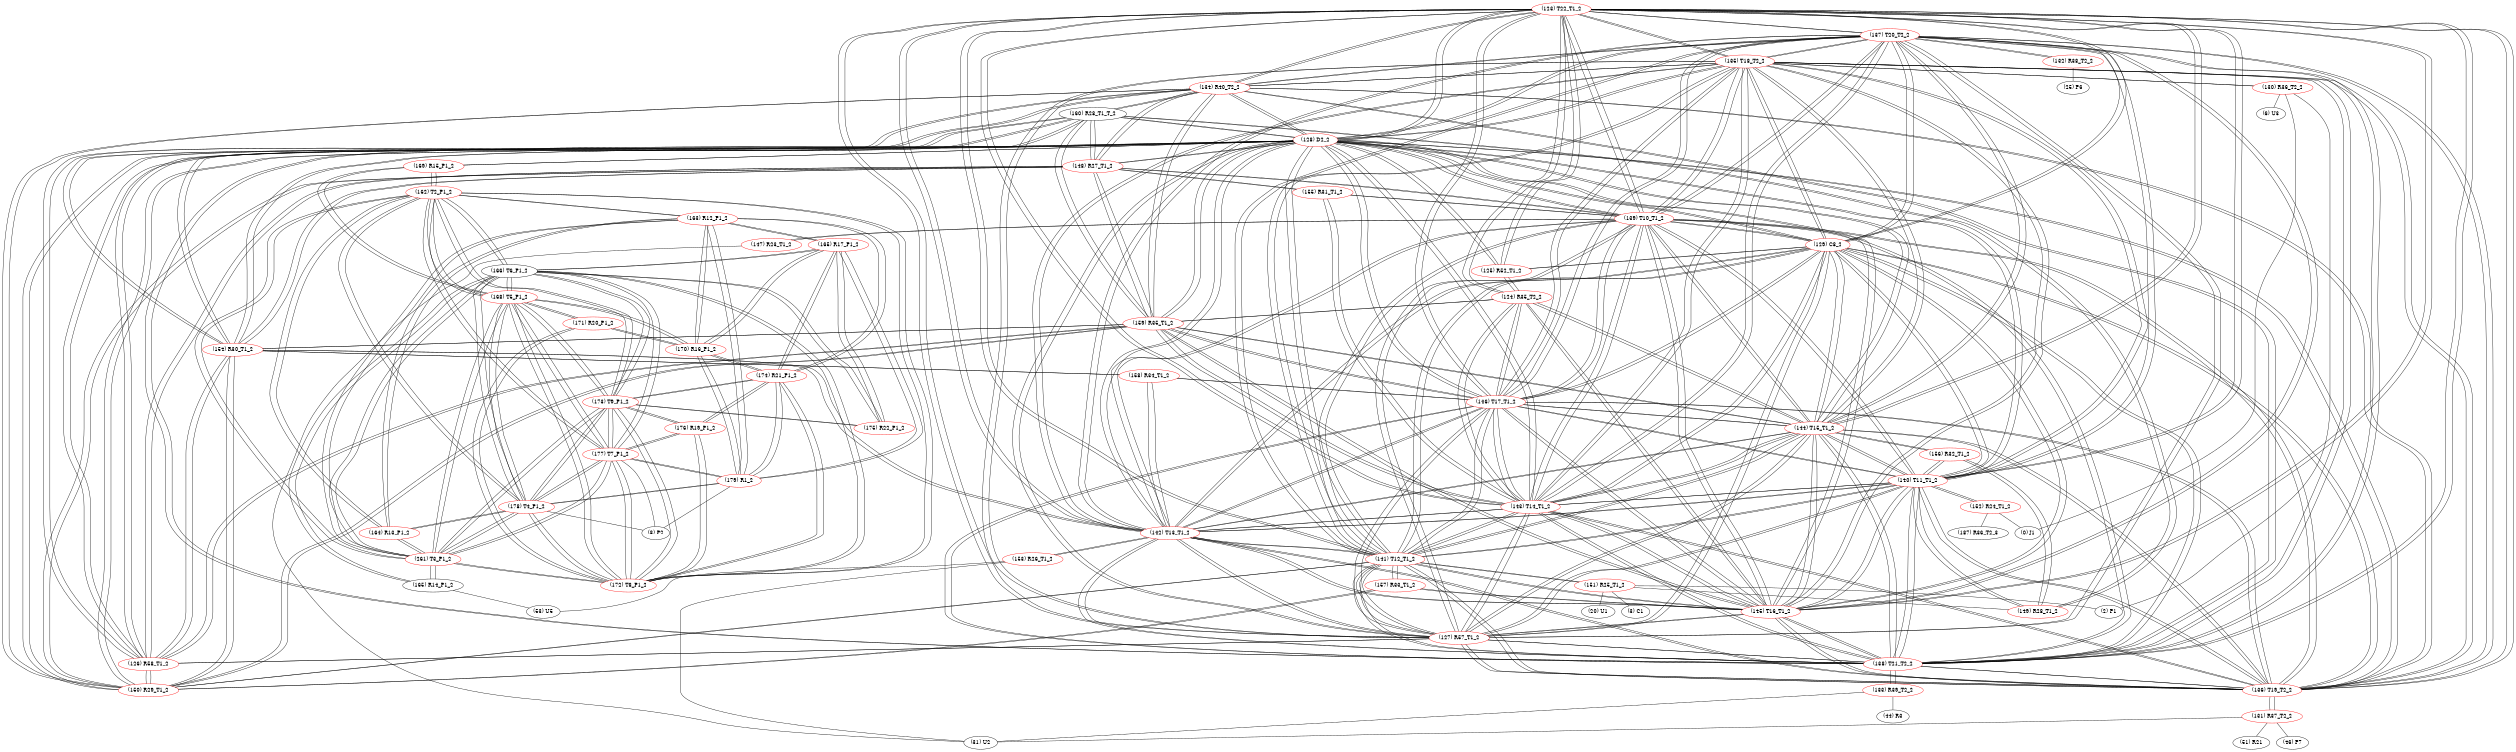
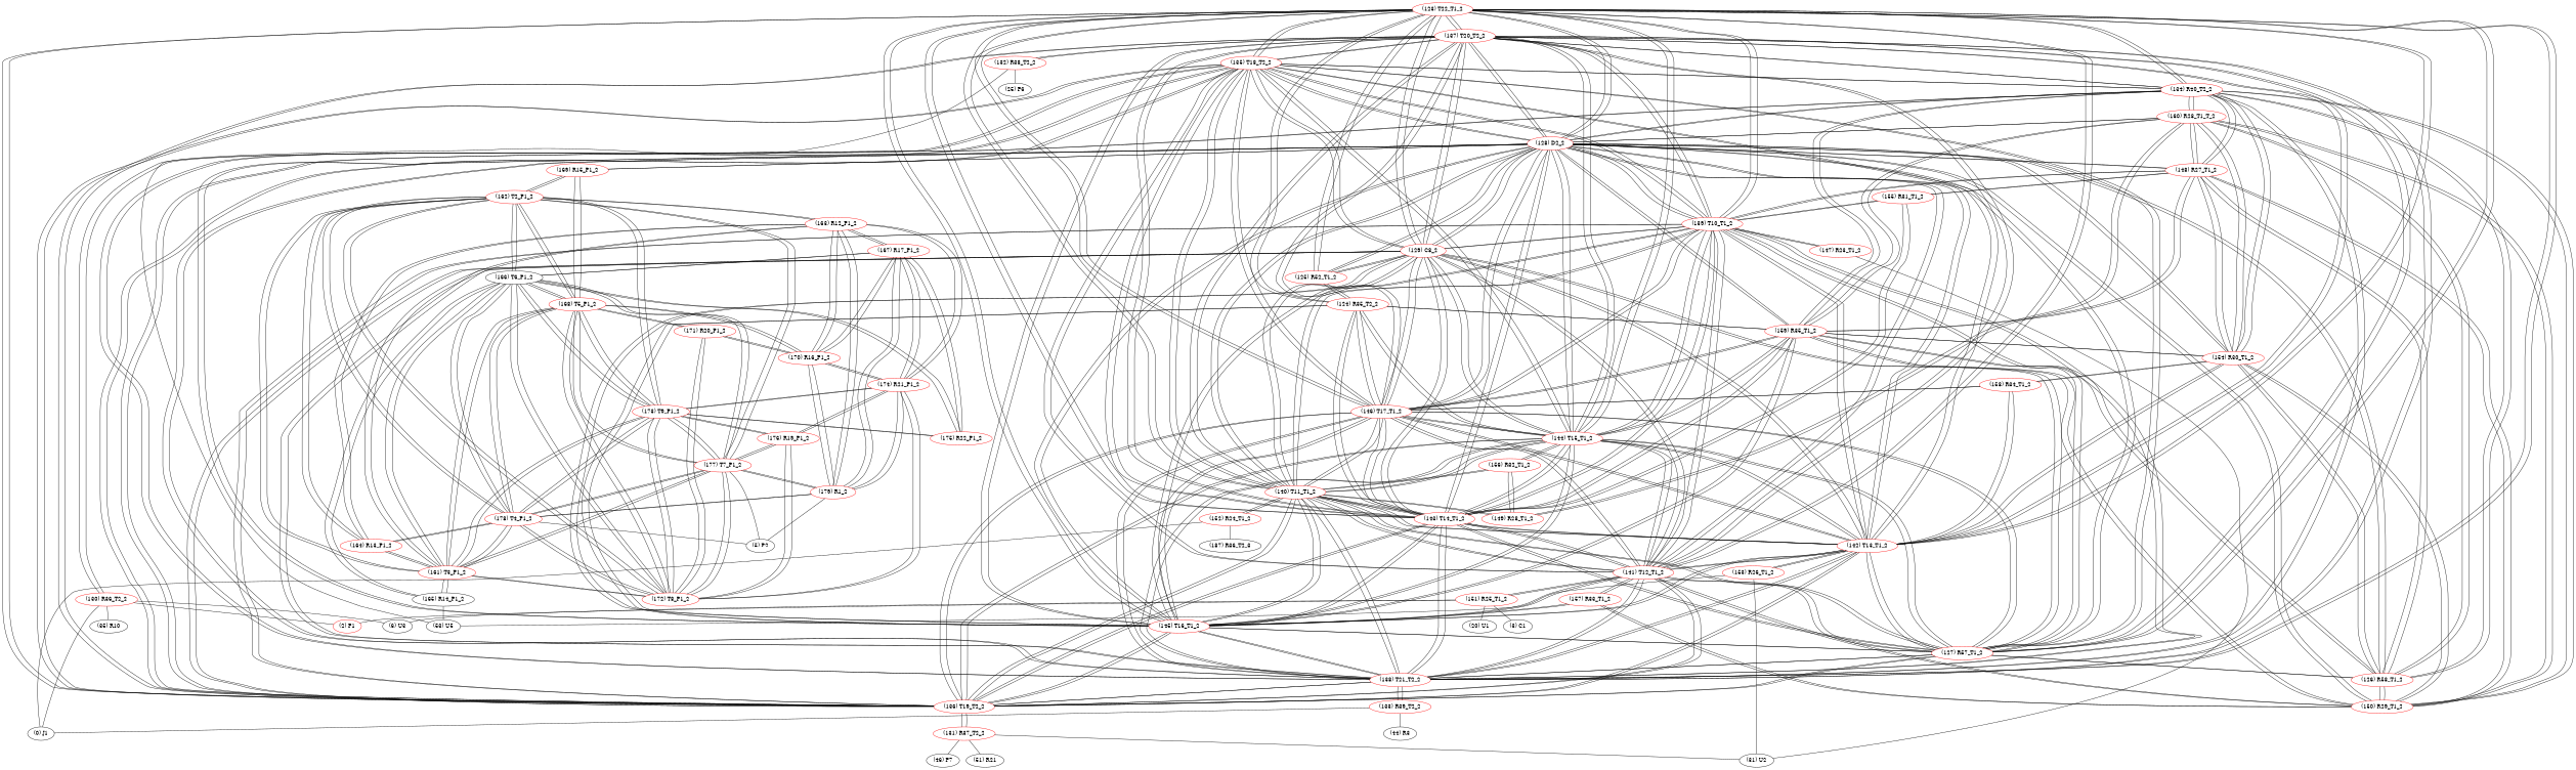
  graph {
    node [color=red]
    n1 [label="(123) T22_T1_2"]
    n2 [label="(137) T20_T2_2"]
    n3 [label="(135) T18_T2_2"]
    n4 [label="(136) T19_T2_2"]
    n5 [label="(138) T21_T2_2"]
    n6 [label="(127) R57_T1_2"]
    n7 [label="(128) D2_2"]
    n8 [label="(140) T11_T1_2"]
    n9 [label="(145) T16_T1_2"]
    n10 [label="(146) T17_T1_2"]
    n11 [label="(139) T10_T1_2"]
    n12 [label="(141) T12_T1_2"]
    n13 [label="(142) T13_T1_2"]
    n14 [label="(143) T14_T1_2"]
    n15 [label="(144) T15_T1_2"]
    n16 [label="(129) C8_2"]
    n17 [label="(134) R40_T2_2"]
    n18 [label="(125) R52_T1_2"]
    n19 [label="(124) R35_T2_2"]
    n20 [label="(132) R38_T2_2"]
    n21 [label="(130) R36_T2_2"]
    n22 [label="(131) R37_T2_2"]
    n23 [label="(133) R39_T2_2"]
    n24 [label="(126) R58_T1_2"]
    n25 [label="(159) R35_T1_2"]
    n26 [label="(150) R29_T1_2"]
    n27 [label="(154) R30_T1_2"]
    n28 [label="(148) R27_T1_2"]
-   n29 [color=black label="(160) R28_T1_T_2"]
+   n29 [label="(160) R28_T1_T_2"]
    n30 [label="(169) R15_P1_2"]
    n31 [label="(152) R24_T1_2"]
    n32 [label="(156) R32_T1_2"]
    n33 [label="(149) R28_T1_2"]
    n34 [label="(157) R33_T1_2"]
    n35 [label="(158) R34_T1_2"]
    n36 [label="(147) R23_T1_2"]
    n37 [label="(155) R31_T1_2"]
    n38 [label="(151) R25_T1_2"]
    n39 [label="(153) R26_T1_2"]
    n40 [label="(25) P6" color=""]
    n41 [label="(53) U5" color=""]
-   n42 [label="(2) P1" color=""]
+   n42 [label="(2) P1"]
    n43 [label="(0) J1" color=""]
    n44 [label="(6) U3" color=""]
+   n45 [label="(35) R10" color=""]
    n46 [label="(46) P7" color=""]
    n47 [label="(31) U2" color=""]
    n48 [label="(51) R21" color=""]
    n49 [label="(44) R3" color=""]
    n50 [label="(168) T5_P1_2"]
    n51 [label="(162) T2_P1_2"]
    n52 [label="(187) R36_T2_3" color=""]
    n53 [label="(20) U1" color=""]
    n54 [label="(3) C1" color=""]
-   n55 [label="(261) T3_P1_2"]
+   n55 [label="(161) T3_P1_2"]
    n56 [label="(178) T4_P1_2"]
    n57 [label="(177) T7_P1_2"]
    n58 [label="(173) T9_P1_2"]
    n59 [label="(172) T8_P1_2"]
    n60 [color=black label="(166) T6_P1_2"]
    n61 [label="(170) R16_P1_2"]
    n62 [label="(171) R20_P1_2"]
    n63 [label="(164) R13_P1_2"]
    n64 [label="(163) R12_P1_2"]
    n65 [color=black label="(165) R14_P1_2"]
    n66 [label="(179) R1_2"]
-   n67 [label="(8) P2" color=""]
+   n67 [label="(5) P2" color=""]
    n68 [label="(176) R19_P1_2"]
    n69 [label="(174) R21_P1_2"]
    n70 [label="(175) R22_P1_2"]
-   n71 [label="(165) R17_P1_2"]
+   n71 [label="(167) R17_P1_2"]
    n1 -- n2
    n1 -- n3
    n1 -- n4
    n1 -- n5
    n1 -- n6
    n1 -- n7
    n1 -- n8
    n1 -- n9
    n1 -- n10
    n1 -- n11
    n1 -- n12
    n1 -- n13
    n1 -- n14
    n1 -- n15
    n1 -- n16
    n1 -- n17
    n1 -- n18
    n1 -- n19
    n2 -- n1
    n2 -- n3
    n2 -- n4
    n2 -- n5
    n2 -- n6
    n2 -- n7
    n2 -- n8
    n2 -- n9
    n2 -- n10
    n2 -- n11
    n2 -- n12
    n2 -- n13
    n2 -- n14
    n2 -- n15
    n2 -- n16
    n2 -- n17
    n2 -- n20
    n3 -- n1
    n3 -- n2
    n3 -- n4
    n3 -- n5
    n3 -- n6
    n3 -- n7
    n3 -- n8
    n3 -- n9
    n3 -- n10
    n3 -- n11
    n3 -- n12
    n3 -- n13
    n3 -- n14
    n3 -- n15
    n3 -- n16
    n3 -- n17
    n3 -- n21
    n4 -- n1
    n4 -- n2
    n4 -- n3
    n4 -- n5
    n4 -- n6
    n4 -- n7
    n4 -- n8
    n4 -- n9
    n4 -- n10
    n4 -- n11
    n4 -- n12
    n4 -- n13
    n4 -- n14
    n4 -- n15
    n4 -- n16
    n4 -- n17
    n4 -- n22
    n5 -- n1
    n5 -- n2
    n5 -- n3
    n5 -- n4
    n5 -- n6
    n5 -- n7
    n5 -- n8
    n5 -- n9
    n5 -- n10
    n5 -- n11
    n5 -- n12
    n5 -- n13
    n5 -- n14
    n5 -- n15
    n5 -- n16
    n5 -- n17
    n5 -- n23
    n6 -- n1
    n6 -- n2
    n6 -- n3
    n6 -- n4
    n6 -- n5
    n6 -- n7
    n6 -- n8
    n6 -- n9
    n6 -- n10
    n6 -- n11
    n6 -- n12
    n6 -- n13
    n6 -- n14
    n6 -- n15
    n6 -- n16
    n6 -- n24
    n7 -- n1
    n7 -- n2
    n7 -- n3
    n7 -- n4
    n7 -- n5
    n7 -- n6
    n7 -- n8
    n7 -- n9
    n7 -- n10
    n7 -- n11
    n7 -- n12
    n7 -- n13
    n7 -- n14
    n7 -- n15
    n7 -- n16
    n7 -- n17
    n7 -- n18
    n7 -- n24
    n7 -- n25
    n7 -- n26
    n7 -- n27
    n7 -- n28
    n7 -- n29
    n7 -- n30
    n8 -- n1
    n8 -- n2
    n8 -- n3
    n8 -- n4
    n8 -- n5
    n8 -- n6
    n8 -- n7
    n8 -- n9
    n8 -- n10
    n8 -- n11
    n8 -- n12
    n8 -- n13
    n8 -- n14
    n8 -- n15
    n8 -- n16
    n8 -- n31
    n8 -- n32
    n8 -- n33
    n9 -- n1
    n9 -- n2
    n9 -- n3
    n9 -- n4
    n9 -- n5
    n9 -- n6
    n9 -- n7
    n9 -- n8
    n9 -- n10
    n9 -- n11
    n9 -- n12
    n9 -- n13
    n9 -- n14
    n9 -- n15
    n9 -- n16
    n9 -- n19
    n9 -- n25
    n9 -- n34
    n10 -- n1
    n10 -- n2
    n10 -- n3
    n10 -- n4
    n10 -- n5
    n10 -- n6
    n10 -- n7
    n10 -- n8
    n10 -- n9
    n10 -- n11
    n10 -- n12
    n10 -- n13
    n10 -- n14
    n10 -- n15
    n10 -- n16
    n10 -- n19
    n10 -- n25
    n10 -- n35
    n11 -- n1
    n11 -- n2
    n11 -- n3
    n11 -- n4
    n11 -- n5
    n11 -- n6
    n11 -- n7
    n11 -- n8
    n11 -- n9
    n11 -- n10
    n11 -- n12
    n11 -- n13
    n11 -- n14
    n11 -- n15
    n11 -- n16
    n11 -- n28
    n11 -- n36
    n11 -- n37
    n12 -- n1
    n12 -- n2
    n12 -- n3
    n12 -- n4
    n12 -- n5
    n12 -- n6
    n12 -- n7
    n12 -- n8
    n12 -- n9
    n12 -- n10
    n12 -- n11
    n12 -- n13
    n12 -- n14
    n12 -- n15
    n12 -- n16
    n12 -- n26
    n12 -- n34
    n12 -- n38
    n13 -- n1
    n13 -- n2
    n13 -- n3
    n13 -- n4
    n13 -- n5
    n13 -- n6
    n13 -- n7
    n13 -- n8
    n13 -- n9
    n13 -- n10
    n13 -- n11
    n13 -- n12
    n13 -- n14
    n13 -- n15
    n13 -- n16
    n13 -- n27
    n13 -- n35
    n13 -- n39
    n14 -- n1
    n14 -- n2
    n14 -- n3
    n14 -- n4
    n14 -- n5
    n14 -- n6
    n14 -- n7
    n14 -- n8
    n14 -- n9
    n14 -- n10
    n14 -- n11
    n14 -- n12
    n14 -- n13
    n14 -- n15
    n14 -- n16
    n14 -- n19
    n14 -- n25
    n14 -- n37
    n15 -- n1
    n15 -- n2
    n15 -- n3
    n15 -- n4
    n15 -- n5
    n15 -- n6
    n15 -- n7
    n15 -- n8
    n15 -- n9
    n15 -- n10
    n15 -- n11
    n15 -- n12
    n15 -- n13
    n15 -- n14
    n15 -- n16
    n15 -- n19
    n15 -- n25
    n15 -- n32
    n16 -- n1
    n16 -- n2
    n16 -- n3
    n16 -- n4
    n16 -- n5
    n16 -- n6
    n16 -- n7
    n16 -- n8
    n16 -- n9
    n16 -- n10
    n16 -- n11
    n16 -- n12
    n16 -- n13
    n16 -- n14
    n16 -- n15
    n16 -- n18
    n17 -- n1
    n17 -- n2
    n17 -- n3
    n17 -- n4
    n17 -- n5
    n17 -- n7
    n17 -- n24
    n17 -- n25
    n17 -- n26
    n17 -- n27
    n17 -- n28
    n17 -- n29
    n18 -- n1
    n18 -- n7
    n18 -- n16
    n18 -- n19
    n19 -- n1
    n19 -- n9
    n19 -- n10
    n19 -- n14
    n19 -- n15
    n19 -- n18
    n19 -- n25
    n20 -- n2
    n20 -- n40
+   n20 -- n41
    n21 -- n3
    n21 -- n42
    n21 -- n43
    n21 -- n44
+   n21 -- n45
    n22 -- n4
    n22 -- n46
    n22 -- n47
    n22 -- n48
    n23 -- n5
-   n23 -- n47
+   n23 -- n43
    n23 -- n49
    n24 -- n6
    n24 -- n7
    n24 -- n17
    n24 -- n25
    n24 -- n26
    n24 -- n27
    n24 -- n28
    n24 -- n29
    n25 -- n7
    n25 -- n9
    n25 -- n10
    n25 -- n14
    n25 -- n15
    n25 -- n17
    n25 -- n19
    n25 -- n24
    n25 -- n26
    n25 -- n27
    n25 -- n28
    n25 -- n29
    n26 -- n7
    n26 -- n12
    n26 -- n17
    n26 -- n24
    n26 -- n25
    n26 -- n27
    n26 -- n28
    n26 -- n29
    n26 -- n34
    n27 -- n7
    n27 -- n13
    n27 -- n17
    n27 -- n24
    n27 -- n25
    n27 -- n26
    n27 -- n28
    n27 -- n29
    n27 -- n35
    n28 -- n7
    n28 -- n11
    n28 -- n17
    n28 -- n24
    n28 -- n25
    n28 -- n26
    n28 -- n27
    n28 -- n29
    n28 -- n37
    n29 -- n7
    n29 -- n17
    n29 -- n24
    n29 -- n25
    n29 -- n26
    n29 -- n27
    n29 -- n28
    n29 -- n33
    n30 -- n7
    n30 -- n50
    n30 -- n51
    n31 -- n8
    n31 -- n43
    n31 -- n52
    n32 -- n8
    n32 -- n15
    n32 -- n33
    n33 -- n8
    n33 -- n29
    n33 -- n32
    n34 -- n9
    n34 -- n12
    n34 -- n26
    n35 -- n10
    n35 -- n13
    n35 -- n27
    n36 -- n11
    n36 -- n47
    n37 -- n11
    n37 -- n14
    n37 -- n28
    n38 -- n12
    n38 -- n42
-   n38 -- n33
+   n38 -- n44
    n38 -- n53
    n38 -- n54
    n39 -- n13
    n39 -- n41
    n39 -- n47
    n50 -- n30
    n50 -- n51
    n50 -- n55
    n50 -- n56
    n50 -- n57
    n50 -- n58
    n50 -- n59
    n50 -- n60
    n50 -- n61
    n50 -- n62
    n51 -- n30
    n51 -- n50
    n51 -- n55
    n51 -- n56
    n51 -- n57
    n51 -- n58
    n51 -- n59
    n51 -- n60
    n51 -- n63
    n51 -- n64
    n55 -- n50
    n55 -- n51
    n55 -- n56
    n55 -- n57
    n55 -- n58
    n55 -- n59
    n55 -- n60
    n55 -- n63
    n55 -- n64
    n55 -- n65
    n56 -- n50
    n56 -- n51
    n56 -- n55
    n56 -- n57
    n56 -- n58
    n56 -- n59
    n56 -- n60
    n56 -- n63
    n56 -- n66
    n56 -- n67
    n57 -- n50
    n57 -- n51
    n57 -- n55
    n57 -- n56
    n57 -- n58
    n57 -- n59
    n57 -- n60
    n57 -- n66
    n57 -- n67
    n57 -- n68
    n58 -- n50
    n58 -- n51
    n58 -- n55
    n58 -- n56
    n58 -- n57
    n58 -- n59
    n58 -- n60
    n58 -- n68
    n58 -- n69
    n58 -- n70
    n59 -- n50
    n59 -- n51
    n59 -- n55
    n59 -- n56
    n59 -- n57
    n59 -- n58
    n59 -- n60
    n59 -- n62
    n59 -- n68
    n59 -- n69
    n60 -- n50
    n60 -- n51
    n60 -- n55
    n60 -- n56
    n60 -- n57
    n60 -- n58
    n60 -- n59
    n60 -- n65
    n60 -- n70
    n60 -- n71
    n61 -- n50
    n61 -- n62
    n61 -- n64
    n61 -- n66
    n61 -- n69
    n61 -- n71
    n62 -- n50
    n62 -- n59
    n62 -- n61
    n63 -- n51
    n63 -- n55
    n63 -- n56
    n63 -- n64
    n64 -- n51
    n64 -- n55
    n64 -- n61
    n64 -- n63
    n64 -- n66
    n64 -- n69
    n64 -- n71
    n65 -- n41
    n65 -- n55
    n65 -- n60
    n66 -- n56
    n66 -- n57
    n66 -- n61
    n66 -- n64
    n66 -- n67
    n66 -- n69
    n66 -- n71
    n68 -- n57
    n68 -- n58
    n68 -- n59
    n68 -- n69
    n69 -- n58
    n69 -- n59
    n69 -- n61
    n69 -- n64
    n69 -- n66
    n69 -- n68
    n69 -- n71
    n70 -- n58
    n70 -- n60
    n70 -- n71
    n71 -- n60
    n71 -- n61
    n71 -- n64
    n71 -- n66
    n71 -- n69
    n71 -- n70
  }
